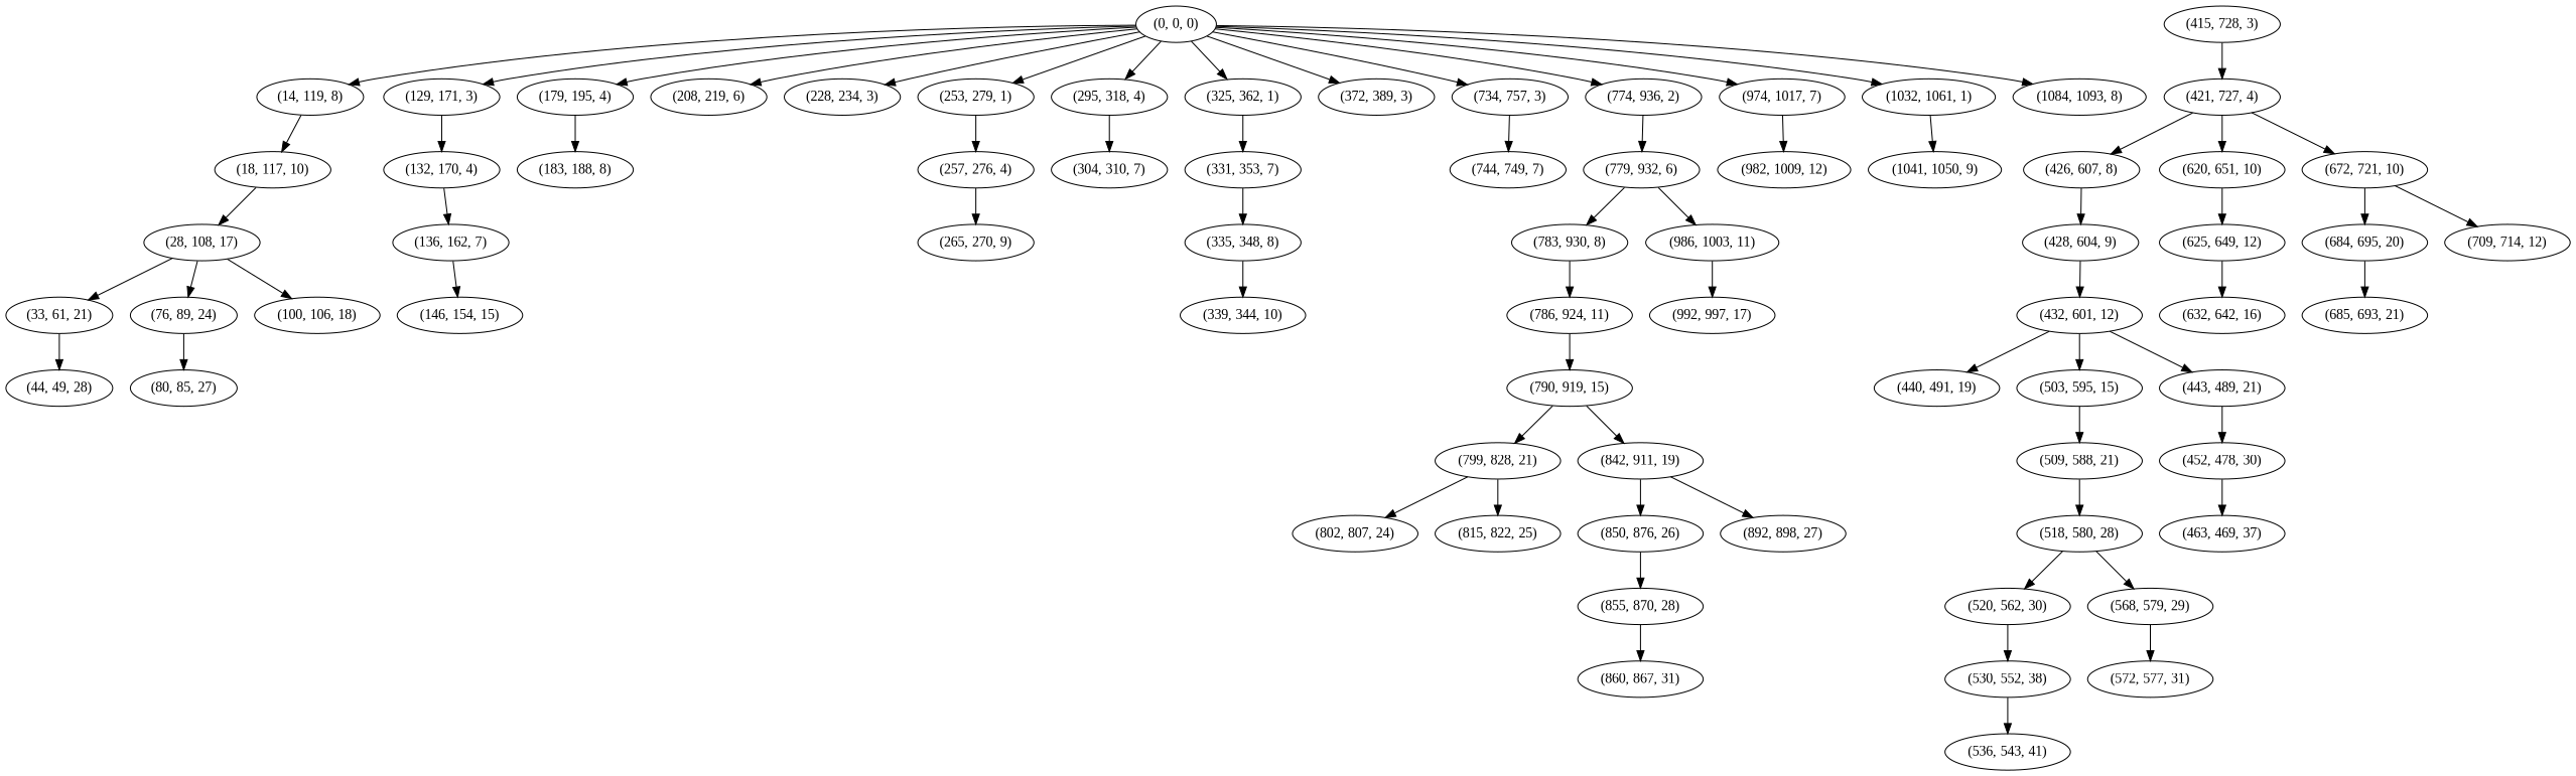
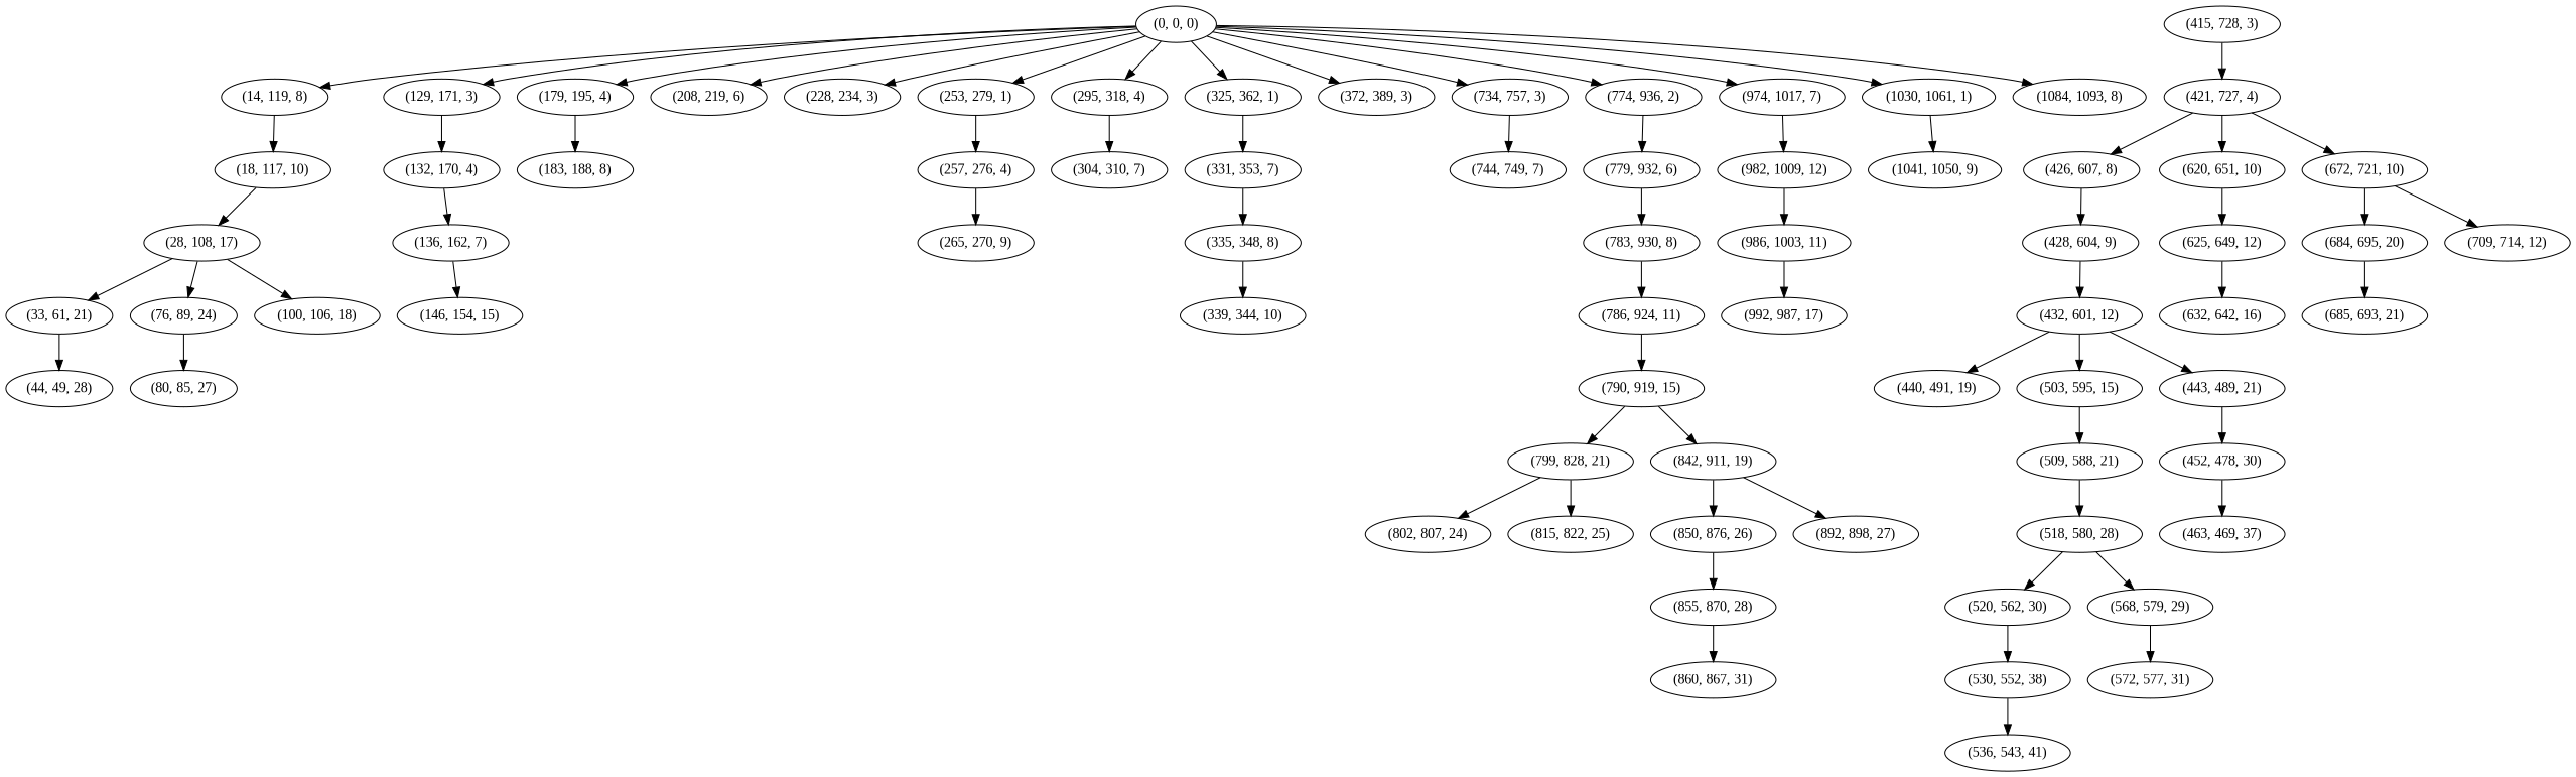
  digraph {
    fontname="Liberation Serif"
    node [fontname="Liberation Serif"]
    edge [fontname="Liberation Serif"]
    "(0, 0, 0)"
    "(14, 119, 8)"
    "(129, 171, 3)"
    "(179, 195, 4)"
    "(208, 219, 6)"
    "(228, 234, 3)"
    "(253, 279, 1)"
    "(295, 318, 4)"
    "(325, 362, 1)"
    "(372, 389, 3)"
    "(734, 757, 3)"
    "(774, 936, 2)"
    "(974, 1017, 7)"
-   "(1030, 1061, 1)" [label="(1032, 1061, 1)"]
+   "(1030, 1061, 1)"
    "(1084, 1093, 8)"
    "(18, 117, 10)"
    "(132, 170, 4)"
    "(183, 188, 8)"
    "(257, 276, 4)"
    "(304, 310, 7)"
    "(331, 353, 7)"
    "(415, 728, 3)"
    "(421, 727, 4)"
    "(744, 749, 7)"
    "(779, 932, 6)"
    "(982, 1009, 12)"
    "(1041, 1050, 9)"
    "(28, 108, 17)"
    "(33, 61, 21)"
    "(76, 89, 24)"
    "(100, 106, 18)"
    "(44, 49, 28)"
    "(80, 85, 27)"
    "(136, 162, 7)"
    "(146, 154, 15)"
    "(265, 270, 9)"
    "(335, 348, 8)"
    "(339, 344, 10)"
    "(426, 607, 8)"
    "(620, 651, 10)"
    "(672, 721, 10)"
    "(428, 604, 9)"
    "(625, 649, 12)"
    "(684, 695, 20)"
    "(709, 714, 12)"
    "(432, 601, 12)"
    "(440, 491, 19)"
    "(503, 595, 15)"
    "(443, 489, 21)"
    "(509, 588, 21)"
    "(452, 478, 30)"
    "(463, 469, 37)"
    "(518, 580, 28)"
    "(520, 562, 30)"
    "(568, 579, 29)"
    "(530, 552, 38)"
    "(572, 577, 31)"
    "(536, 543, 41)"
    "(632, 642, 16)"
    "(685, 693, 21)"
    "(783, 930, 8)"
    "(786, 924, 11)"
    "(790, 919, 15)"
    "(799, 828, 21)"
    "(842, 911, 19)"
    "(802, 807, 24)"
    "(815, 822, 25)"
    "(850, 876, 26)"
    "(892, 898, 27)"
    "(855, 870, 28)"
    "(860, 867, 31)"
    n72 [label="(986, 1003, 11)"]
-   "(992, 997, 17)"
+   "(992, 997, 17)" [label="(992, 987, 17)"]
    "(0, 0, 0)" -> "(14, 119, 8)"
    "(0, 0, 0)" -> "(129, 171, 3)"
    "(0, 0, 0)" -> "(179, 195, 4)"
    "(0, 0, 0)" -> "(208, 219, 6)"
    "(0, 0, 0)" -> "(228, 234, 3)"
    "(0, 0, 0)" -> "(253, 279, 1)"
    "(0, 0, 0)" -> "(295, 318, 4)"
    "(0, 0, 0)" -> "(325, 362, 1)"
    "(0, 0, 0)" -> "(372, 389, 3)"
    "(0, 0, 0)" -> "(734, 757, 3)"
    "(0, 0, 0)" -> "(774, 936, 2)"
    "(0, 0, 0)" -> "(974, 1017, 7)"
    "(0, 0, 0)" -> "(1030, 1061, 1)"
    "(0, 0, 0)" -> "(1084, 1093, 8)"
    "(14, 119, 8)" -> "(18, 117, 10)"
    "(129, 171, 3)" -> "(132, 170, 4)"
    "(179, 195, 4)" -> "(183, 188, 8)"
    "(253, 279, 1)" -> "(257, 276, 4)"
    "(295, 318, 4)" -> "(304, 310, 7)"
    "(325, 362, 1)" -> "(331, 353, 7)"
    "(734, 757, 3)" -> "(744, 749, 7)"
    "(774, 936, 2)" -> "(779, 932, 6)"
    "(974, 1017, 7)" -> "(982, 1009, 12)"
    "(1030, 1061, 1)" -> "(1041, 1050, 9)"
    "(18, 117, 10)" -> "(28, 108, 17)"
    "(132, 170, 4)" -> "(136, 162, 7)"
    "(257, 276, 4)" -> "(265, 270, 9)"
    "(331, 353, 7)" -> "(335, 348, 8)"
    "(415, 728, 3)" -> "(421, 727, 4)"
    "(421, 727, 4)" -> "(426, 607, 8)"
    "(421, 727, 4)" -> "(620, 651, 10)"
    "(421, 727, 4)" -> "(672, 721, 10)"
    "(779, 932, 6)" -> "(783, 930, 8)"
-   "(779, 932, 6)" -> n72
+   "(982, 1009, 12)" -> n72
    "(28, 108, 17)" -> "(33, 61, 21)"
    "(28, 108, 17)" -> "(76, 89, 24)"
    "(28, 108, 17)" -> "(100, 106, 18)"
    "(33, 61, 21)" -> "(44, 49, 28)"
    "(76, 89, 24)" -> "(80, 85, 27)"
    "(136, 162, 7)" -> "(146, 154, 15)"
    "(335, 348, 8)" -> "(339, 344, 10)"
    "(426, 607, 8)" -> "(428, 604, 9)"
    "(620, 651, 10)" -> "(625, 649, 12)"
    "(672, 721, 10)" -> "(684, 695, 20)"
    "(672, 721, 10)" -> "(709, 714, 12)"
    "(428, 604, 9)" -> "(432, 601, 12)"
    "(625, 649, 12)" -> "(632, 642, 16)"
    "(684, 695, 20)" -> "(685, 693, 21)"
    "(432, 601, 12)" -> "(440, 491, 19)"
    "(432, 601, 12)" -> "(503, 595, 15)"
    "(432, 601, 12)" -> "(443, 489, 21)"
    "(503, 595, 15)" -> "(509, 588, 21)"
    "(443, 489, 21)" -> "(452, 478, 30)"
    "(509, 588, 21)" -> "(518, 580, 28)"
    "(452, 478, 30)" -> "(463, 469, 37)"
    "(518, 580, 28)" -> "(520, 562, 30)"
    "(518, 580, 28)" -> "(568, 579, 29)"
    "(520, 562, 30)" -> "(530, 552, 38)"
    "(568, 579, 29)" -> "(572, 577, 31)"
    "(530, 552, 38)" -> "(536, 543, 41)"
    "(783, 930, 8)" -> "(786, 924, 11)"
    "(786, 924, 11)" -> "(790, 919, 15)"
    "(790, 919, 15)" -> "(799, 828, 21)"
    "(790, 919, 15)" -> "(842, 911, 19)"
    "(799, 828, 21)" -> "(802, 807, 24)"
    "(799, 828, 21)" -> "(815, 822, 25)"
    "(842, 911, 19)" -> "(850, 876, 26)"
    "(842, 911, 19)" -> "(892, 898, 27)"
    "(850, 876, 26)" -> "(855, 870, 28)"
    "(855, 870, 28)" -> "(860, 867, 31)"
    n72 -> "(992, 997, 17)"
  }
